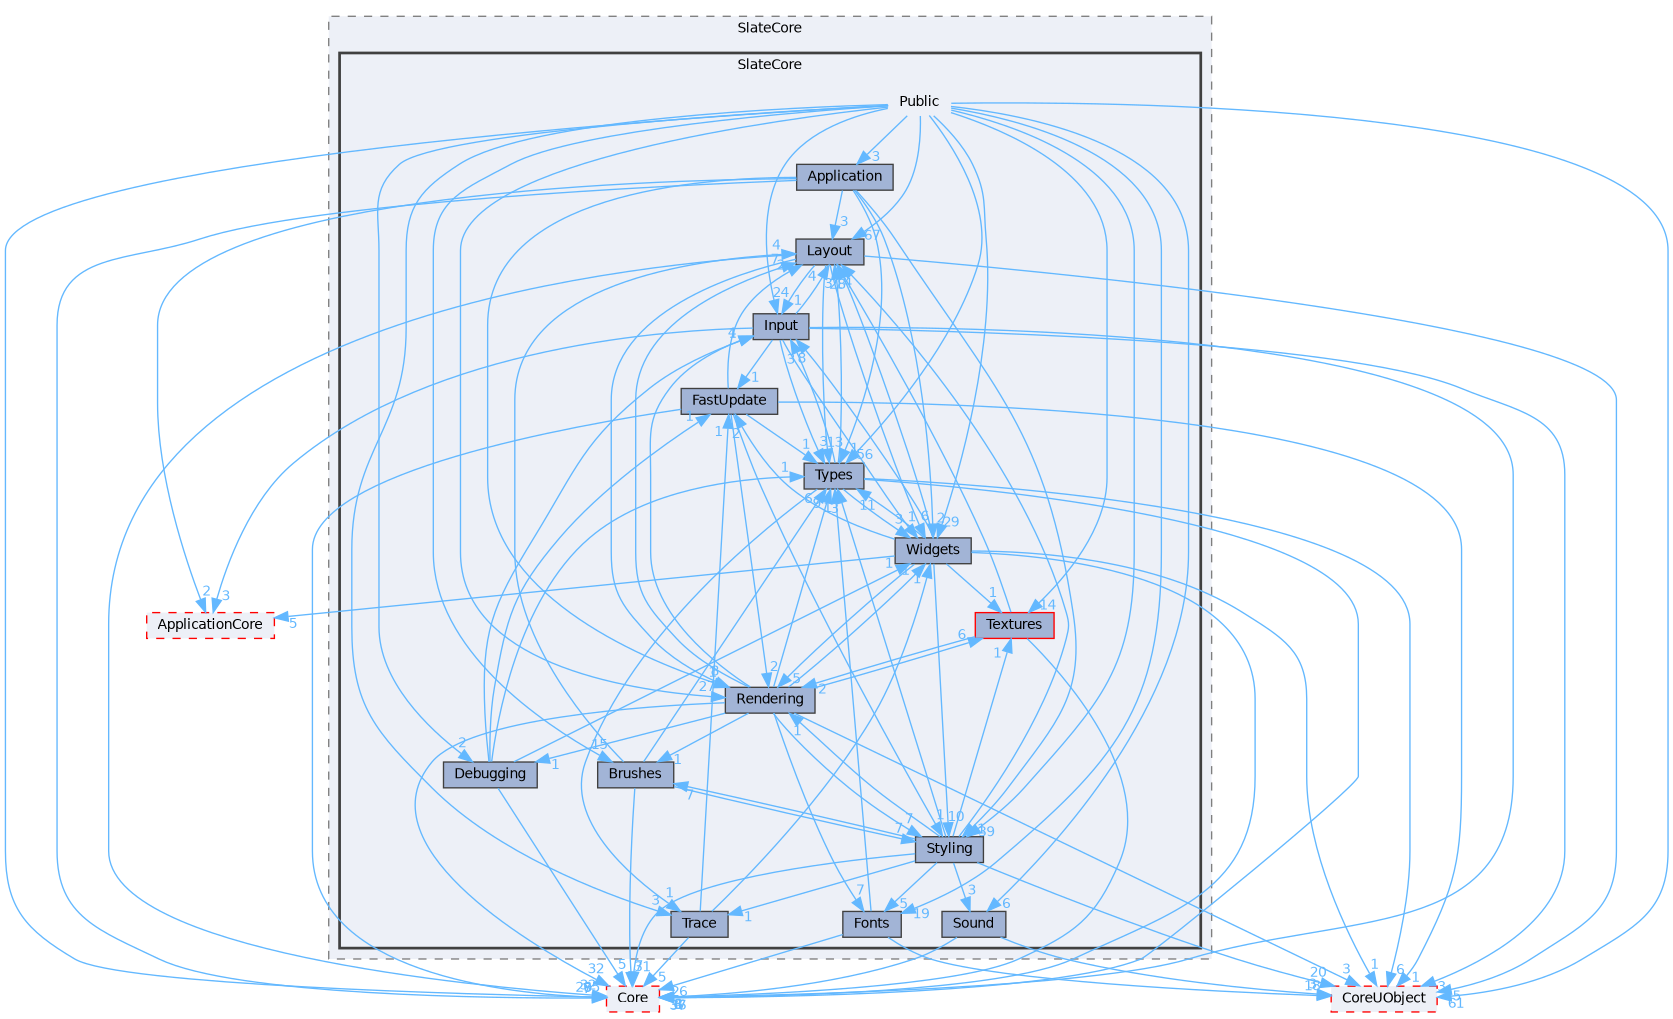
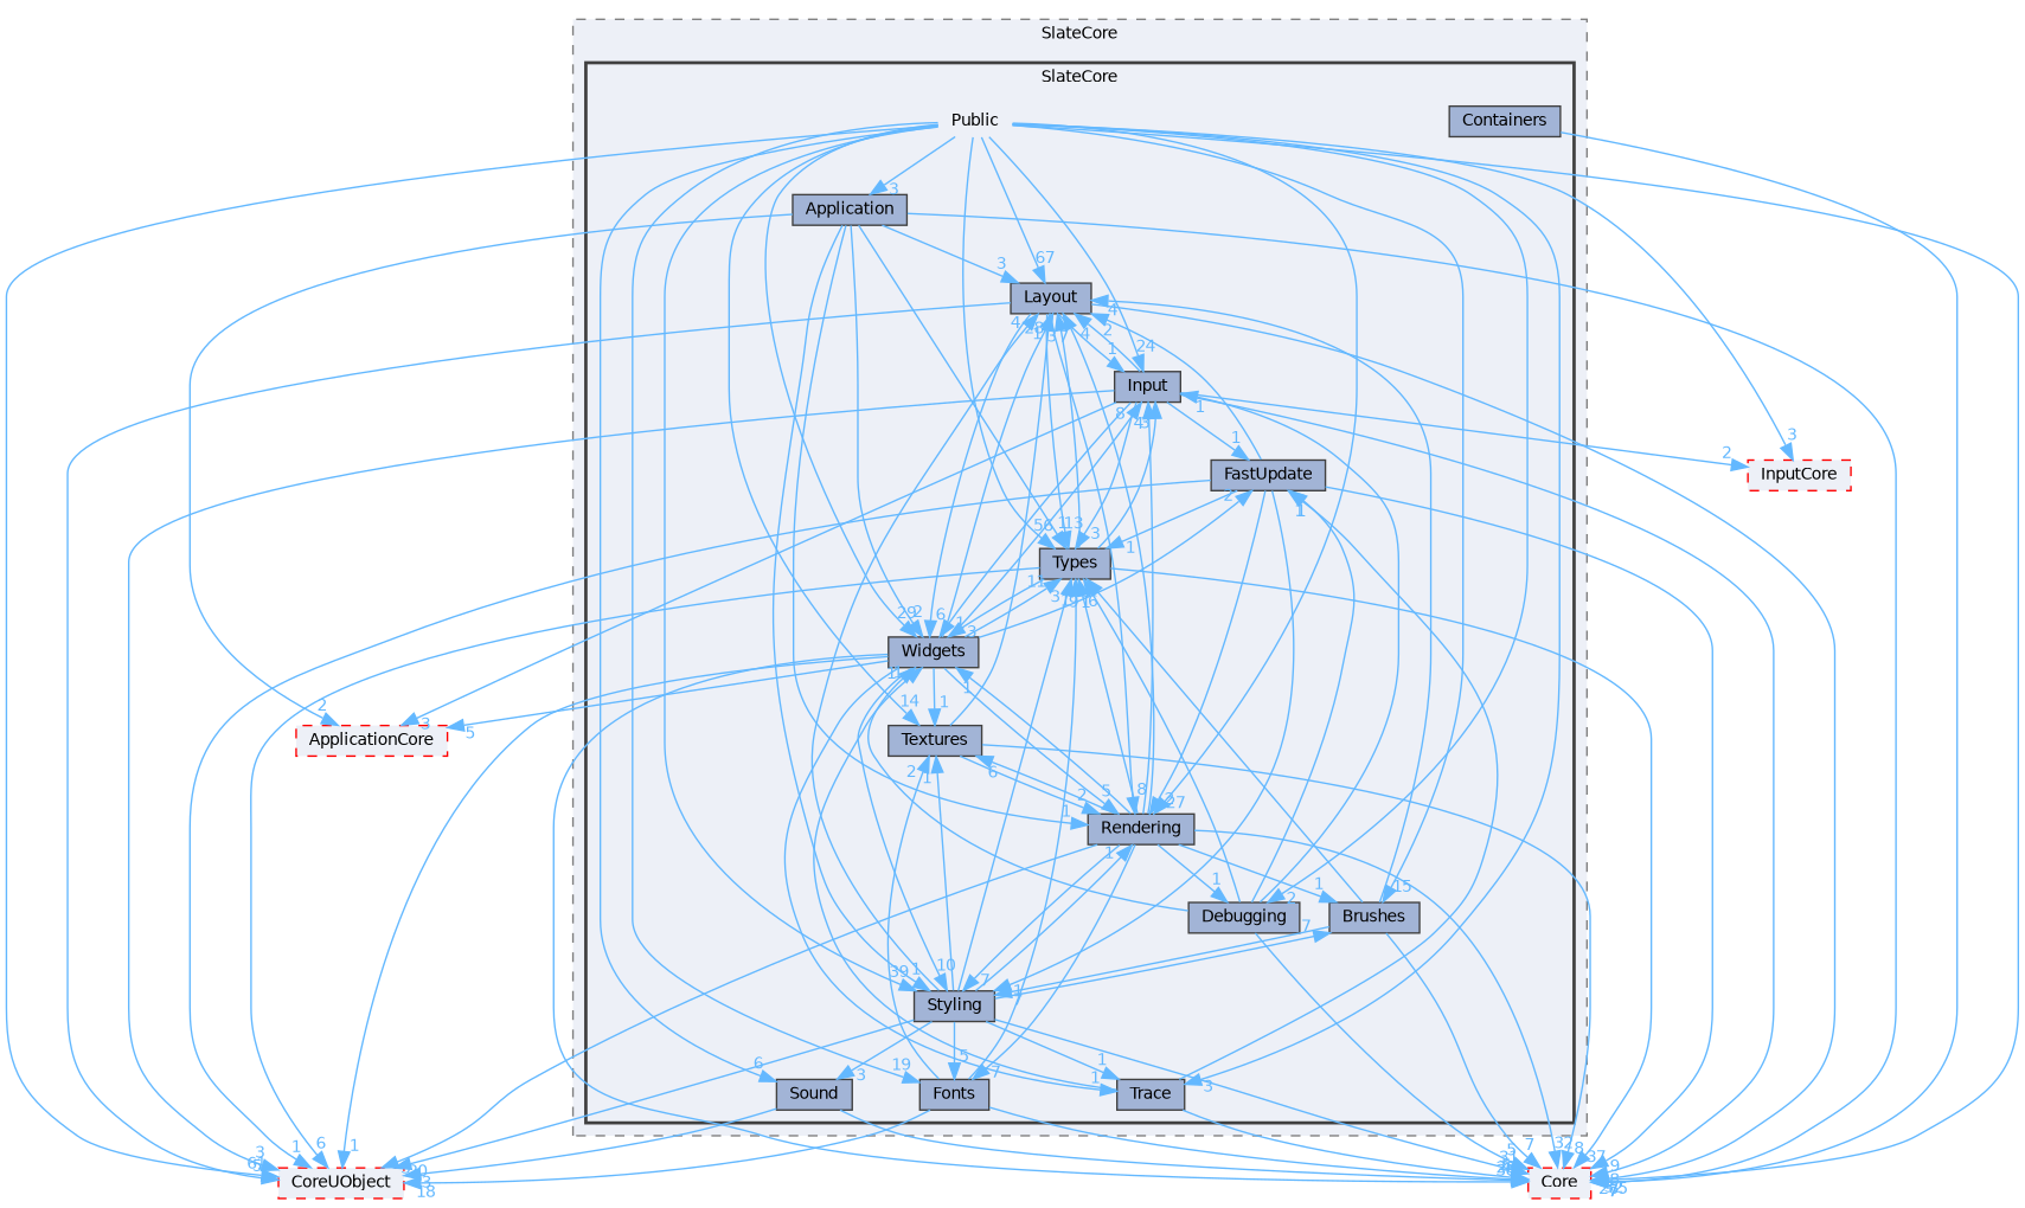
  digraph {
    compound=true
    node [fontname=Helvetica fontsize=10 shape=box color=grey25 fillcolor="#a2b4d6" style=filled]
    edge [color=steelblue1 fontcolor=steelblue1 fontname=Helvetica fontsize=10 headlabel=1 labeldistance=1.5 labelfontname=Helvetica labelfontsize=10]
    n1 [height=0.2 label=Public shape=plaintext width=0.4 color="" fillcolor="" style=""]
    n2 [height=0.2 label=Application width=0.4]
    n3 [height=0.2 label=Brushes width=0.4]
+   n4 [height=0.2 label=Containers width=0.4]
    n5 [height=0.2 label=Debugging width=0.4]
    n6 [height=0.2 label=FastUpdate width=0.4]
    n7 [height=0.2 label=Fonts width=0.4]
    n8 [height=0.2 label=Input width=0.4]
    n9 [height=0.2 label=Layout width=0.4]
    n10 [height=0.2 label=Rendering width=0.4]
    n11 [height=0.2 label=Sound width=0.4]
    n12 [height=0.2 label=Styling width=0.4]
-   n13 [color=red height=0.2 label=Textures width=0.4]
+   n13 [height=0.2 label=Textures width=0.4]
    n14 [height=0.2 label=Trace width=0.4]
    n15 [height=0.2 label=Types width=0.4]
    n16 [height=0.2 label=Widgets width=0.4]
    n17 [color=red fillcolor="#edf0f7" height=0.2 label=Core style="filled,dashed" width=0.4]
+   n18 [color=red fillcolor="#edf0f7" height=0.2 label=InputCore style="filled,dashed" width=0.4]
    n19 [color=red fillcolor="#edf0f7" height=0.2 label=CoreUObject style="filled,dashed" width=0.4]
    n20 [color=red fillcolor="#edf0f7" height=0.2 label=ApplicationCore style="filled,dashed" width=0.4]
    subgraph cluster_1 {
      bgcolor="#edf0f7"
      fontname=Helvetica
      fontsize=10
      label=SlateCore
      pencolor=grey50
      style="filled,dashed"
      subgraph cluster_2 {
        bgcolor="#edf0f7"
        fontname=Helvetica
        fontsize=10
        label=SlateCore
        pencolor=grey25
        style="filled,bold"
        n1
        n2
        n3
+       n4
        n5
        n6
        n7
        n8
        n9
        n10
        n11
        n12
        n13
        n14
        n15
        n16
      }
    }
    n1 -> n2 [headlabel=3]
    n1 -> n3 [headlabel=15]
    n1 -> n5 [headlabel=2]
    n1 -> n7 [headlabel=19]
    n1 -> n8 [headlabel=24]
    n1 -> n9 [headlabel=67]
    n1 -> n10 [headlabel=27]
    n1 -> n11 [headlabel=6]
    n1 -> n12 [headlabel=39]
    n1 -> n13 [headlabel=14]
    n1 -> n14 [headlabel=3]
    n1 -> n15 [headlabel=56]
    n1 -> n16 [headlabel=29]
    n1 -> n17 [headlabel=265]
+   n1 -> n18 [headlabel=3]
    n1 -> n19 [headlabel=61]
    n2 -> n9 [headlabel=3]
    n2 -> n10
    n2 -> n12
    n2 -> n15
    n2 -> n16 [headlabel=2]
    n2 -> n17 [headlabel=7]
    n2 -> n20 [headlabel=2]
    n3 -> n9 [headlabel=4]
    n3 -> n12 [headlabel=7]
    n3 -> n15 [headlabel=6]
    n3 -> n17 [headlabel=7]
+   n4 -> n17 [headlabel=7]
    n5 -> n6
    n5 -> n8
    n5 -> n15
    n5 -> n16
    n5 -> n17 [headlabel=5]
    n6 -> n9 [headlabel=2]
    n6 -> n10 [headlabel=2]
    n6 -> n12
    n6 -> n15
    n6 -> n17 [headlabel=9]
    n6 -> n19
+   n7 -> n13 [headlabel=2]
    n7 -> n15
    n7 -> n17 [headlabel=26]
    n7 -> n19 [headlabel=18]
    n8 -> n6
    n8 -> n9 [headlabel=4]
    n8 -> n15 [headlabel=3]
    n8 -> n16
    n8 -> n17 [headlabel=8]
+   n8 -> n18 [headlabel=2]
    n8 -> n19 [headlabel=3]
    n8 -> n20 [headlabel=3]
    n9 -> n8
    n9 -> n10 [headlabel=8]
    n9 -> n15 [headlabel=13]
    n9 -> n16 [headlabel=6]
    n9 -> n17 [headlabel=32]
    n9 -> n19 [headlabel=5]
    n10 -> n3
    n10 -> n5
    n10 -> n7 [headlabel=7]
    n10 -> n8 [headlabel=4]
    n10 -> n9 [headlabel=7]
    n10 -> n12 [headlabel=7]
    n10 -> n13 [headlabel=6]
    n10 -> n15 [headlabel=9]
    n10 -> n16
    n10 -> n17 [headlabel=32]
    n10 -> n19 [headlabel=3]
    n11 -> n17 [headlabel=4]
    n11 -> n19 [headlabel=3]
    n12 -> n3 [headlabel=7]
    n12 -> n7 [headlabel=5]
    n12 -> n9 [headlabel=4]
    n12 -> n10
    n12 -> n11 [headlabel=3]
    n12 -> n13
    n12 -> n14
    n12 -> n15 [headlabel=3]
    n12 -> n17 [headlabel=31]
    n12 -> n19 [headlabel=20]
    n13 -> n9
    n13 -> n10 [headlabel=2]
    n13 -> n17 [headlabel=8]
    n14 -> n6
    n14 -> n16
    n14 -> n17 [headlabel=5]
    n15 -> n8 [headlabel=3]
    n15 -> n9 [headlabel=3]
    n15 -> n16 [headlabel=3]
    n15 -> n17 [headlabel=37]
    n15 -> n19 [headlabel=6]
    n16 -> n6 [headlabel=2]
    n16 -> n8 [headlabel=8]
    n16 -> n9 [headlabel=28]
    n16 -> n10 [headlabel=5]
    n16 -> n12 [headlabel=10]
    n16 -> n13
-   n15 -> n14
+   n16 -> n14
    n16 -> n15 [headlabel=11]
    n16 -> n17 [headlabel=36]
    n16 -> n19
    n16 -> n20 [headlabel=5]
  }
